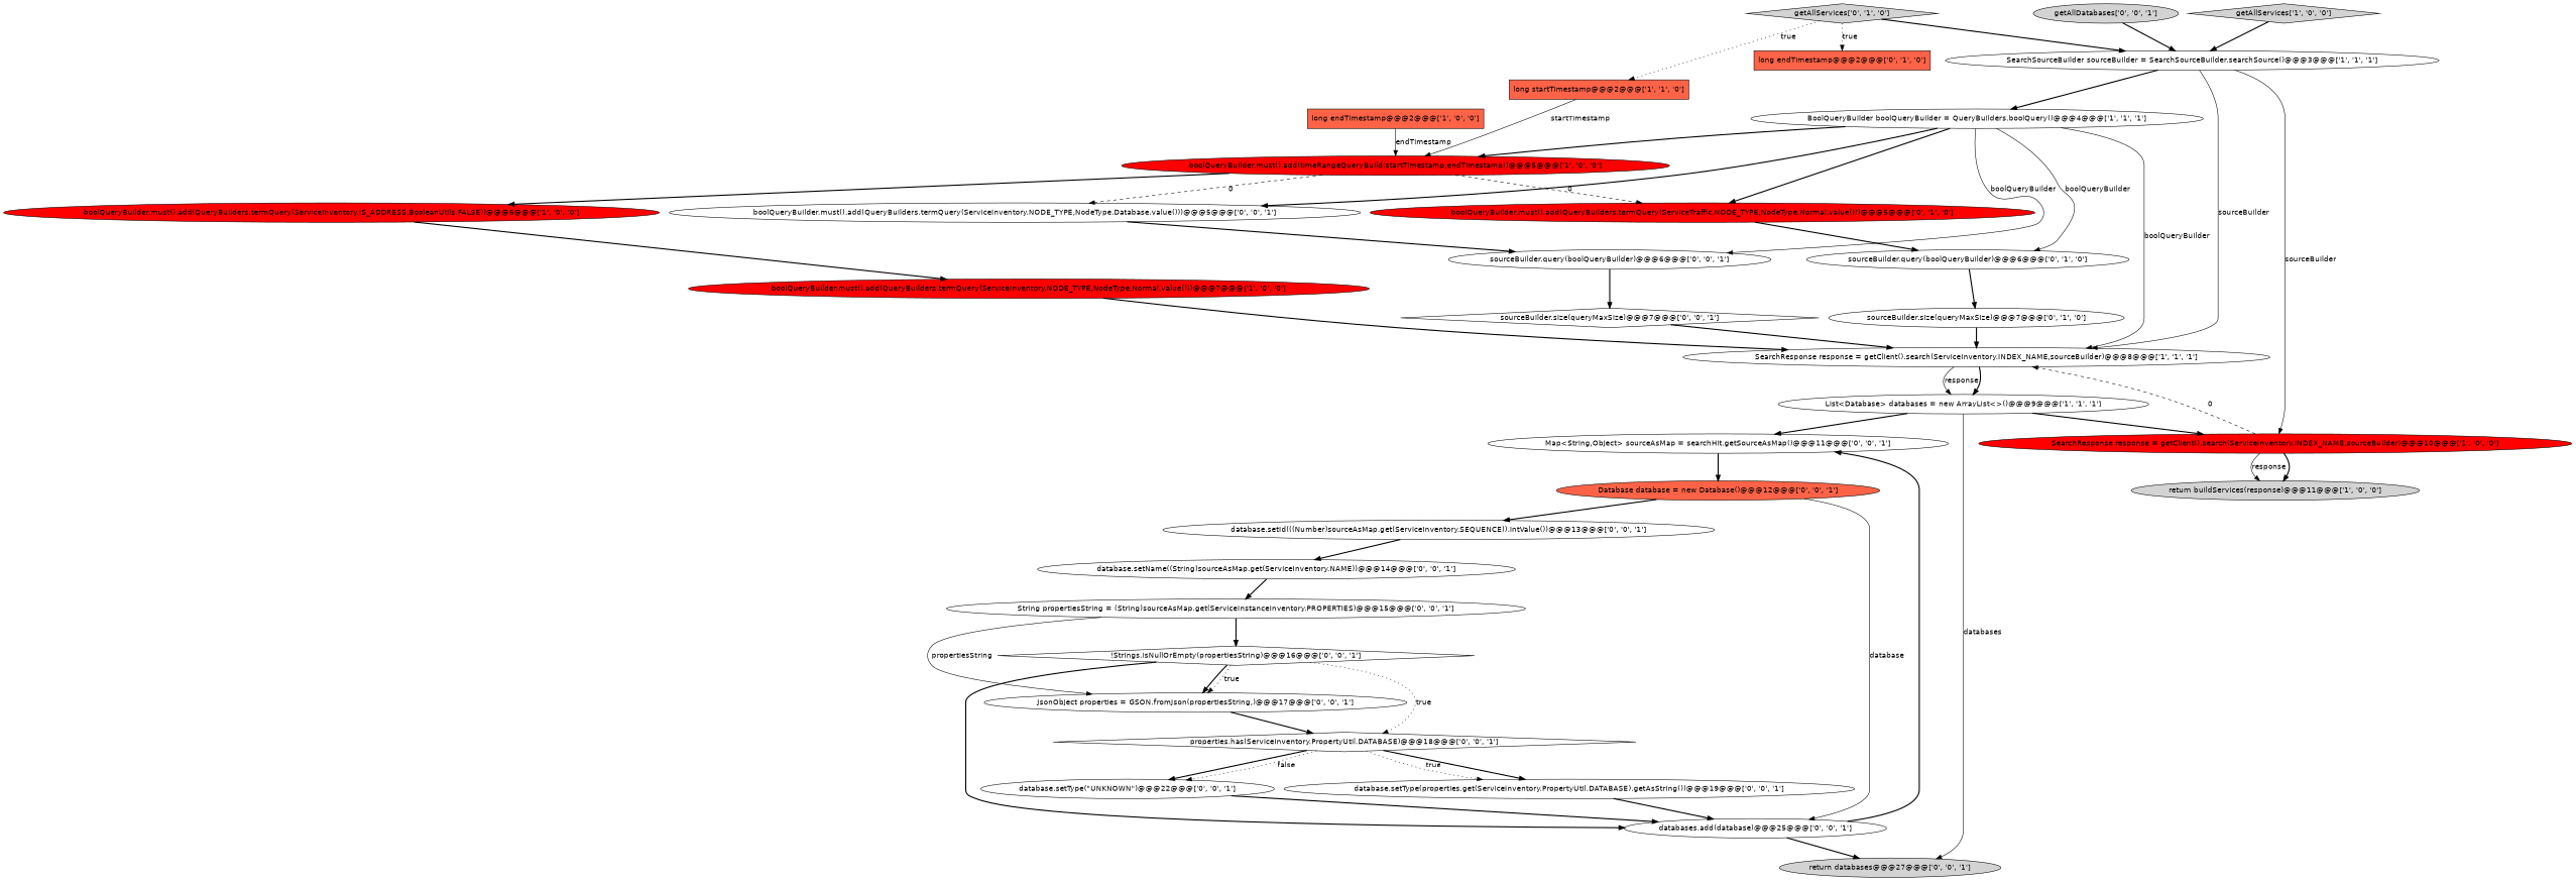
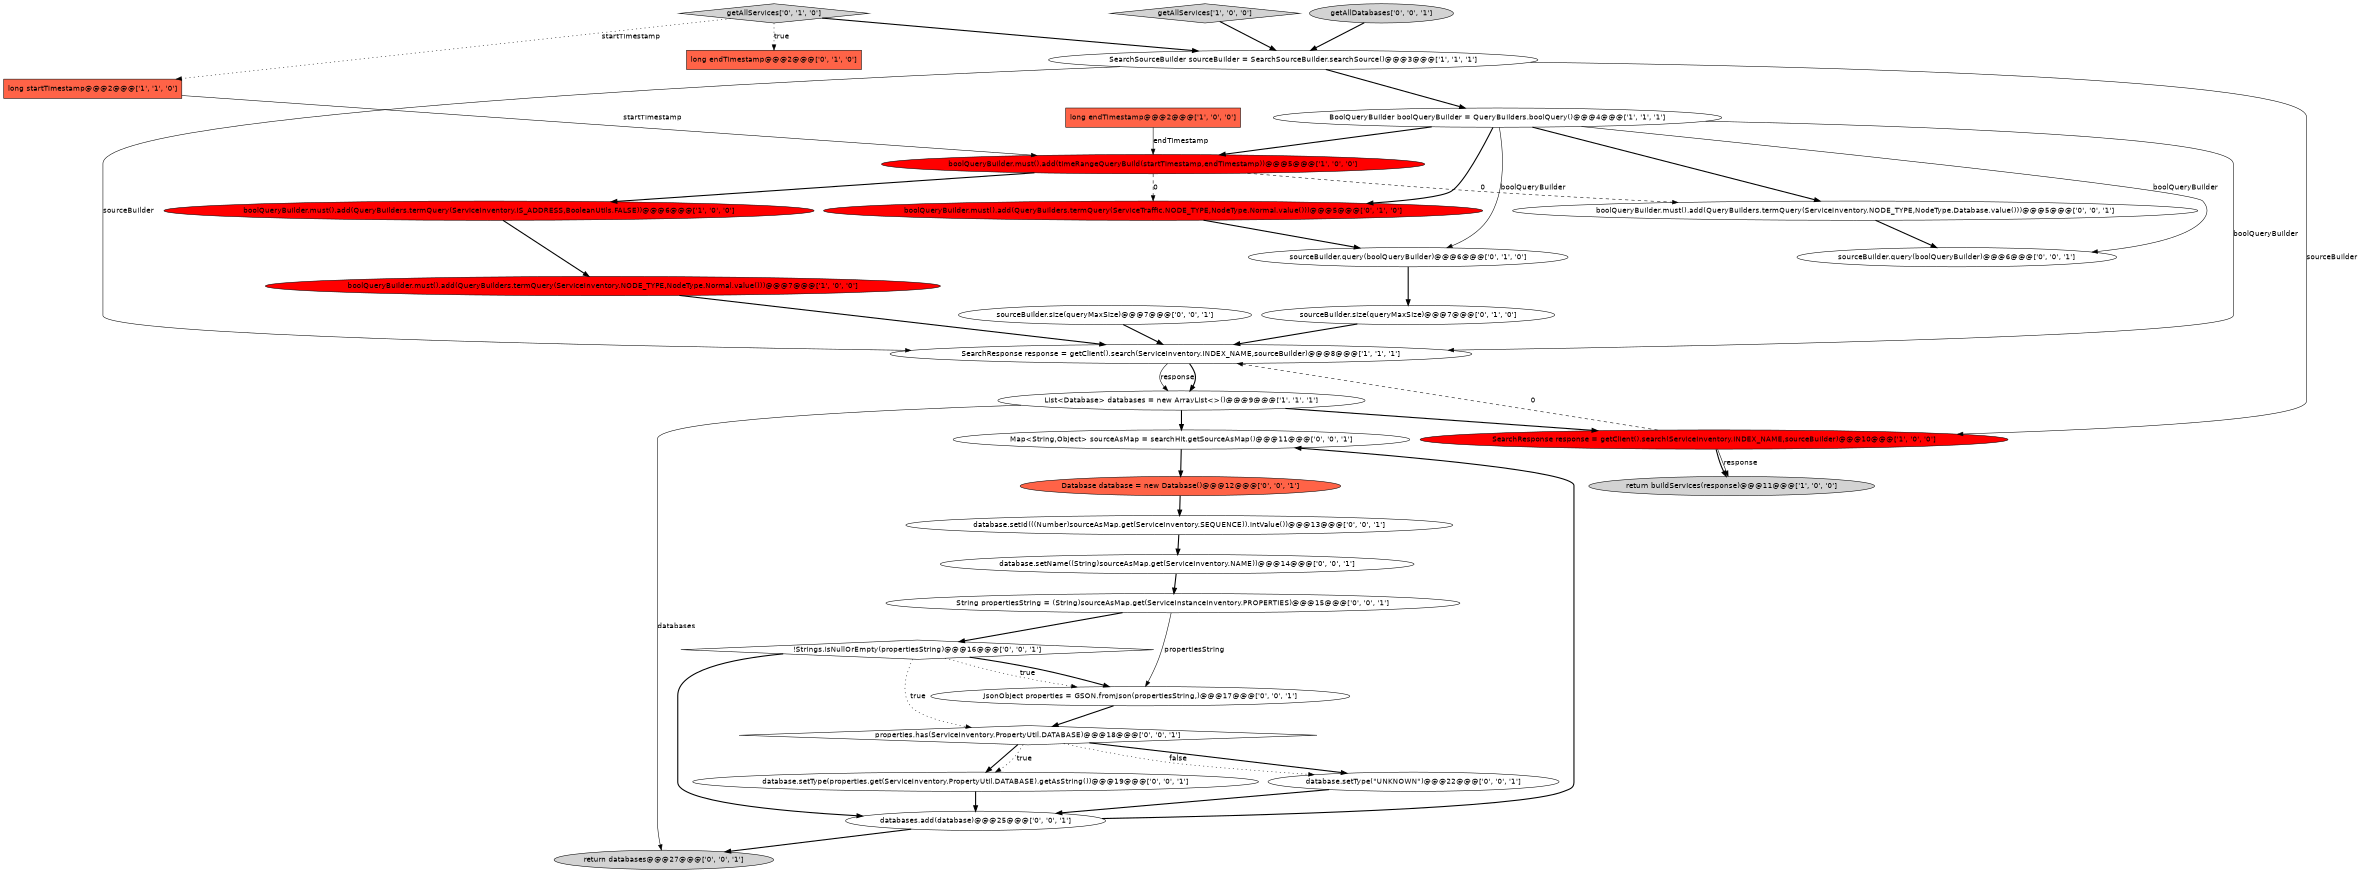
  digraph {
    fontname="DejaVu Sans"
    node [fillcolor=white fontname="DejaVu Sans" shape=ellipse style=filled]
    edge [fontname="DejaVu Sans" style=bold]
    n1 [label="sourceBuilder.query(boolQueryBuilder)@@@6@@@['0', '0', '1']"]
-   n2 [label="sourceBuilder.size(queryMaxSize)@@@7@@@['0', '0', '1']" shape=diamond]
+   n2 [label="sourceBuilder.size(queryMaxSize)@@@7@@@['0', '0', '1']"]
    n3 [label="SearchResponse response = getClient().search(ServiceInventory.INDEX_NAME,sourceBuilder)@@@8@@@['1', '1', '1']"]
    n4 [fillcolor=red label="boolQueryBuilder.must().add(timeRangeQueryBuild(startTimestamp,endTimestamp))@@@5@@@['1', '0', '0']"]
    n5 [fillcolor=red label="boolQueryBuilder.must().add(QueryBuilders.termQuery(ServiceTraffic.NODE_TYPE,NodeType.Normal.value()))@@@5@@@['0', '1', '0']"]
    n6 [label="boolQueryBuilder.must().add(QueryBuilders.termQuery(ServiceInventory.NODE_TYPE,NodeType.Database.value()))@@@5@@@['0', '0', '1']"]
    n7 [fillcolor=red label="boolQueryBuilder.must().add(QueryBuilders.termQuery(ServiceInventory.IS_ADDRESS,BooleanUtils.FALSE))@@@6@@@['1', '0', '0']"]
    n8 [label="sourceBuilder.query(boolQueryBuilder)@@@6@@@['0', '1', '0']"]
    n9 [fillcolor=red label="boolQueryBuilder.must().add(QueryBuilders.termQuery(ServiceInventory.NODE_TYPE,NodeType.Normal.value()))@@@7@@@['1', '0', '0']"]
    n10 [label="List<Database> databases = new ArrayList<>()@@@9@@@['1', '1', '1']"]
    n11 [fillcolor=red label="SearchResponse response = getClient().search(ServiceInventory.INDEX_NAME,sourceBuilder)@@@10@@@['1', '0', '0']"]
    n12 [label="Map<String,Object> sourceAsMap = searchHit.getSourceAsMap()@@@11@@@['0', '0', '1']"]
    n13 [fillcolor=lightgray label="return databases@@@27@@@['0', '0', '1']"]
    n14 [fillcolor=lightgray label="return buildServices(response)@@@11@@@['1', '0', '0']"]
    n15 [fillcolor=tomato label="Database database = new Database()@@@12@@@['0', '0', '1']"]
    n16 [fillcolor=lightgray label="getAllServices['0', '1', '0']" shape=diamond]
    n17 [fillcolor=tomato label="long startTimestamp@@@2@@@['1', '1', '0']" shape=box]
    n18 [label="SearchSourceBuilder sourceBuilder = SearchSourceBuilder.searchSource()@@@3@@@['1', '1', '1']"]
    n19 [fillcolor=tomato label="long endTimestamp@@@2@@@['0', '1', '0']" shape=box]
    n20 [label="BoolQueryBuilder boolQueryBuilder = QueryBuilders.boolQuery()@@@4@@@['1', '1', '1']"]
    n21 [label="databases.add(database)@@@25@@@['0', '0', '1']"]
    n22 [label="sourceBuilder.size(queryMaxSize)@@@7@@@['0', '1', '0']"]
    n23 [fillcolor=lightgray label="getAllDatabases['0', '0', '1']"]
    n24 [fillcolor=lightgray label="getAllServices['1', '0', '0']" shape=diamond]
    n25 [fillcolor=tomato label="long endTimestamp@@@2@@@['1', '0', '0']" shape=box]
    n26 [label="database.setName((String)sourceAsMap.get(ServiceInventory.NAME))@@@14@@@['0', '0', '1']"]
    n27 [label="String propertiesString = (String)sourceAsMap.get(ServiceInstanceInventory.PROPERTIES)@@@15@@@['0', '0', '1']"]
    n28 [label="JsonObject properties = GSON.fromJson(propertiesString,)@@@17@@@['0', '0', '1']"]
    n29 [label="!Strings.isNullOrEmpty(propertiesString)@@@16@@@['0', '0', '1']" shape=diamond]
    n30 [label="database.setId(((Number)sourceAsMap.get(ServiceInventory.SEQUENCE)).intValue())@@@13@@@['0', '0', '1']"]
    n31 [label="properties.has(ServiceInventory.PropertyUtil.DATABASE)@@@18@@@['0', '0', '1']" shape=diamond]
    n32 [label="database.setType(properties.get(ServiceInventory.PropertyUtil.DATABASE).getAsString())@@@19@@@['0', '0', '1']"]
    n33 [label="database.setType(\"UNKNOWN\")@@@22@@@['0', '0', '1']"]
-   n1 -> n2
    n2 -> n3
    n3 -> n10 [label=response style=solid]
    n3 -> n10
    n4 -> n5 [label=0 style=dashed]
    n4 -> n6 [label=0 style=dashed]
    n4 -> n7
    n5 -> n8
    n6 -> n1
    n7 -> n9
    n8 -> n22
    n9 -> n3
    n10 -> n11
    n10 -> n12
    n10 -> n13 [label=databases style=solid]
    n11 -> n3 [label=0 style=dashed]
    n11 -> n14
    n11 -> n14 [label=response style=solid]
    n12 -> n15
-   n15 -> n21 [label=database style=solid]
    n15 -> n30
-   n16 -> n17 [label=true style=dotted]
+   n16 -> n17 [label=startTimestamp style=dotted]
    n16 -> n18
    n16 -> n19 [label=true style=dotted]
    n17 -> n4 [label=startTimestamp style=solid]
    n18 -> n3 [label=sourceBuilder style=solid]
    n18 -> n11 [label=sourceBuilder style=solid]
    n18 -> n20
    n20 -> n1 [label=boolQueryBuilder style=solid]
    n20 -> n3 [label=boolQueryBuilder style=solid]
    n20 -> n4
    n20 -> n5
    n20 -> n6
    n20 -> n8 [label=boolQueryBuilder style=solid]
    n21 -> n12
    n21 -> n13
    n22 -> n3
    n23 -> n18
    n24 -> n18
    n25 -> n4 [label=endTimestamp style=solid]
    n26 -> n27
    n27 -> n28 [label=propertiesString style=solid]
    n27 -> n29
    n28 -> n31
    n29 -> n21
    n29 -> n28
    n29 -> n28 [label=true style=dotted]
    n29 -> n31 [label=true style=dotted]
    n30 -> n26
    n31 -> n32
    n31 -> n32 [label=true style=dotted]
    n31 -> n33
    n31 -> n33 [label=false style=dotted]
    n32 -> n21
    n33 -> n21
  }
